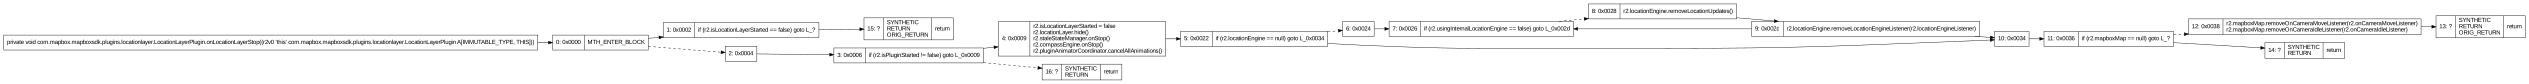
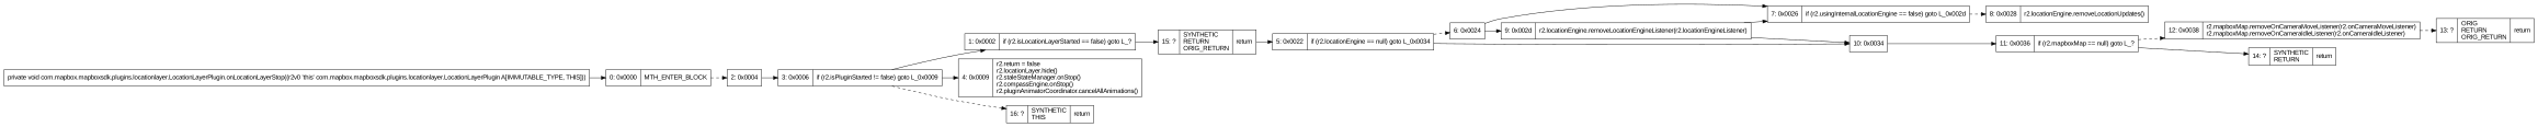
  digraph {
    fontname="Liberation Sans"
    rankdir=LR
    node [fontname="Liberation Sans" shape=record]
    edge [fontname="Liberation Sans"]
    n1 [label="{0\:\ 0x0000|MTH_ENTER_BLOCK\l}"]
    n2 [label="{1\:\ 0x0002|if (r2.isLocationLayerStarted == false) goto L_?\l}"]
    n3 [label="{2\:\ 0x0004}"]
    n4 [label="{15\:\ ?|SYNTHETIC\lRETURN\lORIG_RETURN\l|return\l}"]
    n5 [label="{3\:\ 0x0006|if (r2.isPluginStarted != false) goto L_0x0009\l}"]
-   n6 [label="{4\:\ 0x0009|r2.isLocationLayerStarted = false\lr2.locationLayer.hide()\lr2.staleStateManager.onStop()\lr2.compassEngine.onStop()\lr2.pluginAnimatorCoordinator.cancelAllAnimations()\l}"]
-   n7 [label="{16\:\ ?|SYNTHETIC\lRETURN\l|return\l}"]
+   n6 [label="{4\:\ 0x0009|r2.return = false\lr2.locationLayer.hide()\lr2.staleStateManager.onStop()\lr2.compassEngine.onStop()\lr2.pluginAnimatorCoordinator.cancelAllAnimations()\l}"]
+   n7 [label="{16\:\ ?|SYNTHETIC\lTHIS\l|return\l}"]
    n8 [label="{5\:\ 0x0022|if (r2.locationEngine == null) goto L_0x0034\l}"]
    n9 [label="{6\:\ 0x0024}"]
    n10 [label="{10\:\ 0x0034}"]
    n11 [label="{7\:\ 0x0026|if (r2.usingInternalLocationEngine == false) goto L_0x002d\l}"]
    n12 [label="{11\:\ 0x0036|if (r2.mapboxMap == null) goto L_?\l}"]
    n13 [label="{8\:\ 0x0028|r2.locationEngine.removeLocationUpdates()\l}"]
    n14 [label="{9\:\ 0x002d|r2.locationEngine.removeLocationEngineListener(r2.locationEngineListener)\l}"]
    n15 [label="{12\:\ 0x0038|r2.mapboxMap.removeOnCameraMoveListener(r2.onCameraMoveListener)\lr2.mapboxMap.removeOnCameraIdleListener(r2.onCameraIdleListener)\l}"]
    n16 [label="{14\:\ ?|SYNTHETIC\lRETURN\l|return\l}"]
-   n17 [label="{13\:\ ?|SYNTHETIC\lRETURN\lORIG_RETURN\l|return\l}"]
+   n17 [label="{13\:\ ?|ORIG\lRETURN\lORIG_RETURN\l|return\l}"]
    n18 [label="{private void com.mapbox.mapboxsdk.plugins.locationlayer.LocationLayerPlugin.onLocationLayerStop((r2v0 'this' com.mapbox.mapboxsdk.plugins.locationlayer.LocationLayerPlugin A[IMMUTABLE_TYPE, THIS])) }"]
-   n1 -> n2
+   n5 -> n2
    n1 -> n3 [style=dashed]
    n2 -> n4
    n3 -> n5
    n5 -> n6
    n5 -> n7 [style=dashed]
-   n6 -> n8
+   n4 -> n8
    n8 -> n9 [style=dashed]
    n8 -> n10
    n9 -> n11
    n10 -> n12
    n11 -> n13 [style=dashed]
    n12 -> n15 [style=dashed]
    n12 -> n16
-   n13 -> n14
+   n9 -> n14
    n14 -> n10
    n14 -> n11
-   n15 -> n17
+   n15 -> n17 [style=dashed]
    n18 -> n1
  }
